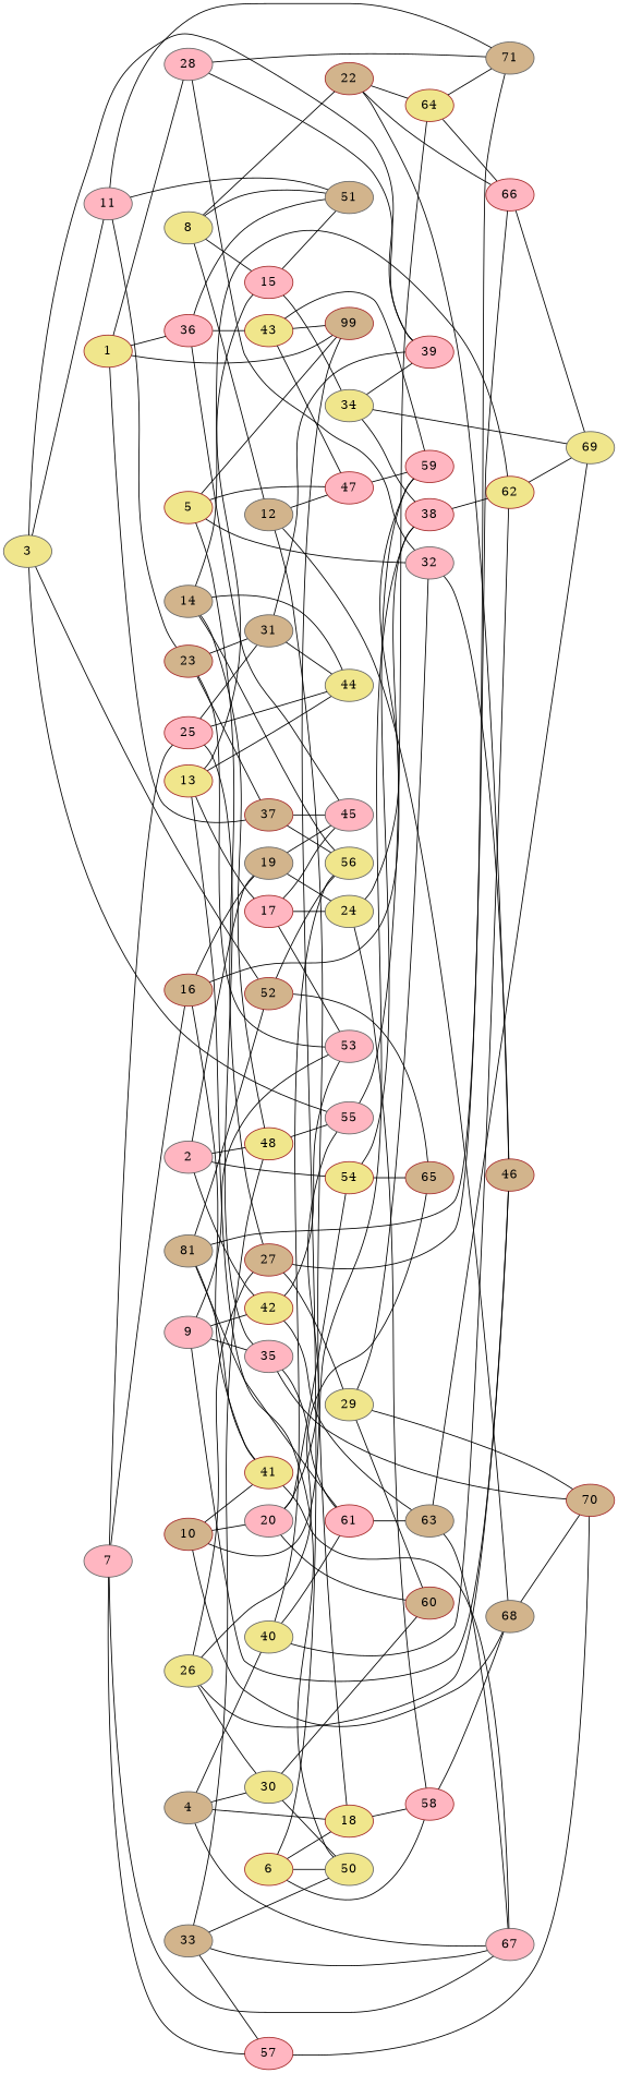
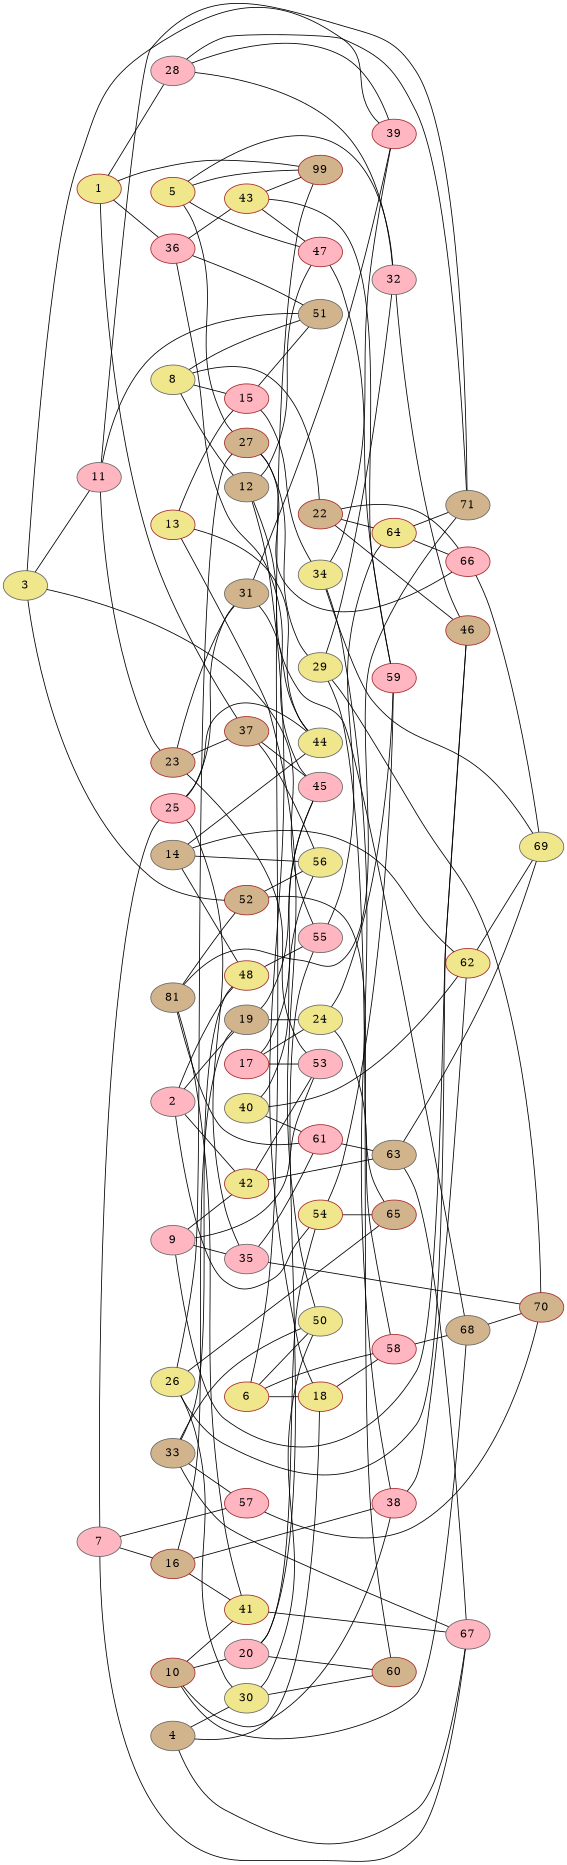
  graph {
    fontname="DejaVu Serif"
    rankdir=LR
    node [color=brown fillcolor=lightpink fontname="DejaVu Serif" style=filled]
    edge [fontname="DejaVu Serif"]
    28 [color=gray40]
    1 [fillcolor=khaki]
    36
    37 [fillcolor=tan]
    n5 [fillcolor=tan label=99]
    39
    32 [color=gray40]
    71 [color=gray40 fillcolor=tan]
    51 [color=gray40 fillcolor=tan]
    45 [color=gray40]
    43 [fillcolor=khaki]
    56 [color=gray40 fillcolor=khaki]
    2 [color=gray40]
    19 [color=gray40 fillcolor=tan]
    42 [fillcolor=khaki]
    48 [fillcolor=khaki]
    54 [fillcolor=khaki]
    24 [color=gray40 fillcolor=khaki]
    53 [color=gray40]
    63 [color=gray40 fillcolor=tan]
    55 [color=gray40]
    59
    65 [fillcolor=tan]
    3 [color=gray40 fillcolor=khaki]
    11 [color=gray40]
    52 [fillcolor=tan]
    23 [fillcolor=tan]
    64 [fillcolor=khaki]
    4 [color=gray40 fillcolor=tan]
    18 [fillcolor=khaki]
    30 [color=gray40 fillcolor=khaki]
    40 [color=gray40 fillcolor=khaki]
    67 [color=gray40]
    58
    50 [color=gray40 fillcolor=khaki]
    60 [fillcolor=tan]
    62 [fillcolor=khaki]
    61
    5 [fillcolor=khaki]
    27 [fillcolor=tan]
    47
    66
    29 [color=gray40 fillcolor=khaki]
    46 [fillcolor=tan]
    6 [fillcolor=khaki]
    68 [color=gray40 fillcolor=tan]
    7 [color=gray40]
    16 [fillcolor=tan]
    25
    57
    38
    41 [fillcolor=khaki]
    35 [color=gray40]
    44 [color=gray40 fillcolor=khaki]
    31 [color=gray40 fillcolor=tan]
    70 [fillcolor=tan]
    8 [color=gray40 fillcolor=khaki]
    12 [color=gray40 fillcolor=tan]
    15
    22 [fillcolor=tan]
    34 [color=gray40 fillcolor=khaki]
    9 [color=gray40]
    10 [fillcolor=tan]
    20 [color=gray40]
    13 [fillcolor=khaki]
    17
    14 [color=gray40 fillcolor=tan]
    69 [color=gray40 fillcolor=khaki]
    n69 [color=gray40 fillcolor=tan label=81]
    26 [color=gray40 fillcolor=khaki]
    33 [color=gray40 fillcolor=tan]
    28 -- 39
    28 -- 32
    28 -- 71
    1 -- 28
    1 -- 36
    1 -- 37
    1 -- n5
    36 -- 51
    36 -- 45
    36 -- 43
    37 -- 45
    37 -- 56
    32 -- 46
    43 -- n5
    43 -- 59
    43 -- 47
    2 -- 19
    2 -- 42
    2 -- 48
    2 -- 54
    19 -- 45
    19 -- 24
    42 -- 53
    42 -- 63
    48 -- 55
    54 -- 59
    54 -- 65
    24 -- 59
    24 -- 58
    63 -- 67
    63 -- 69
    55 -- 64
    3 -- 39
    3 -- 55
    3 -- 11
    3 -- 52
    11 -- 71
    11 -- 51
    11 -- 23
    52 -- 56
    52 -- 65
    23 -- 37
    23 -- 53
    23 -- 31
    64 -- 71
    64 -- 66
    4 -- 18
    4 -- 30
-   4 -- 40
    4 -- 67
    18 -- 58
    30 -- 50
    30 -- 60
    40 -- 56
    40 -- 62
    40 -- 61
    58 -- 68
    62 -- 69
    61 -- 63
    5 -- n5
    5 -- 32
    5 -- 27
    5 -- 47
    27 -- 66
    27 -- 29
    47 -- 59
    66 -- 69
    29 -- 32
    29 -- 60
    29 -- 70
    6 -- n5
    6 -- 18
    6 -- 58
    6 -- 50
    68 -- 70
    7 -- 67
    7 -- 16
    7 -- 25
    7 -- 57
    16 -- 19
    16 -- 38
    16 -- 41
    25 -- 35
    25 -- 44
    25 -- 31
    57 -- 70
    38 -- 62
    41 -- 67
    35 -- 61
    35 -- 70
    31 -- 39
    31 -- 44
    8 -- 51
    8 -- 12
    8 -- 15
    8 -- 22
    12 -- 18
    12 -- 47
    12 -- 68
    15 -- 51
    15 -- 34
    22 -- 64
    22 -- 66
    22 -- 46
    34 -- 39
    34 -- 38
    34 -- 69
    9 -- 42
    9 -- 53
    9 -- 46
    9 -- 35
    10 -- 68
    10 -- 38
    10 -- 41
    10 -- 20
    20 -- 54
    20 -- 55
    20 -- 60
    13 -- 50
    13 -- 44
    13 -- 15
-   13 -- 17
    17 -- 45
    17 -- 24
    17 -- 53
    14 -- 56
    14 -- 48
    14 -- 62
    14 -- 44
    n69 -- 71
    n69 -- 52
    n69 -- 61
    n69 -- 41
    26 -- 65
    26 -- 30
    26 -- 27
    26 -- 46
    33 -- 48
    33 -- 67
    33 -- 50
    33 -- 57
  }
